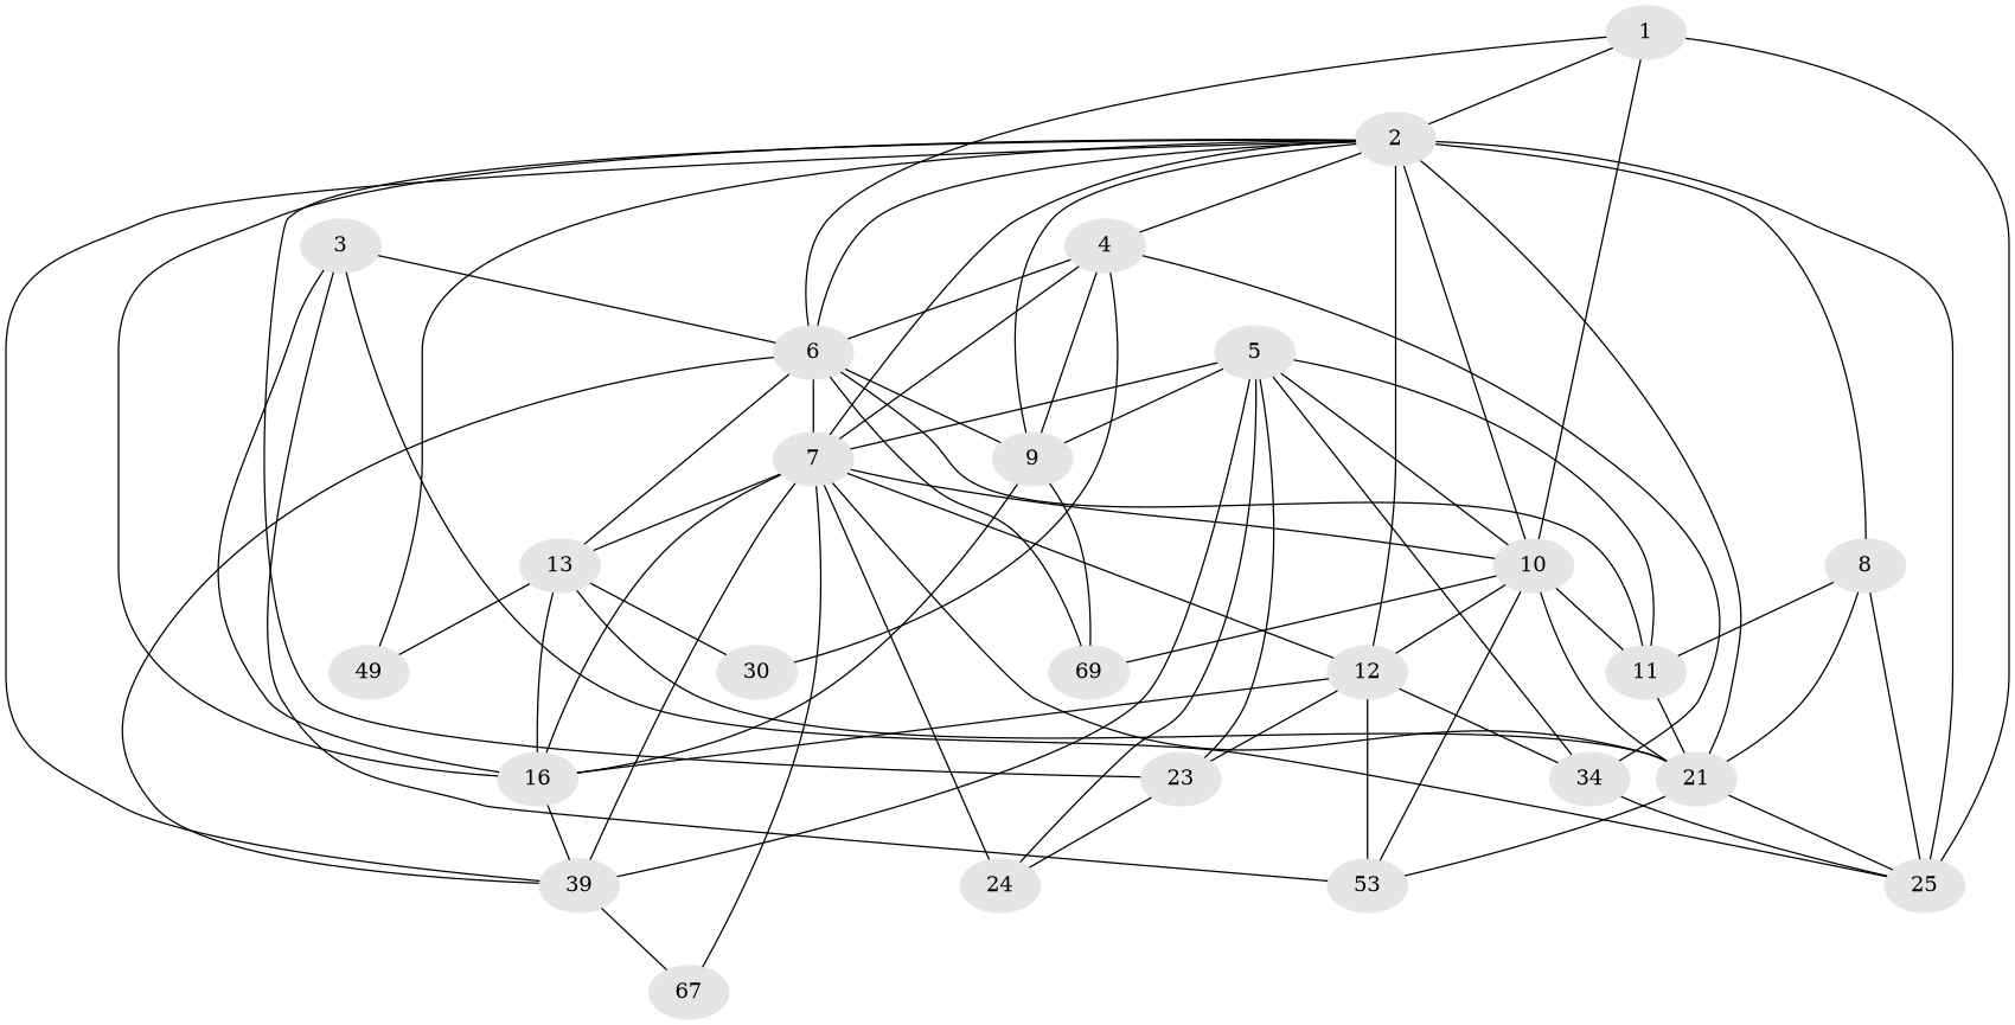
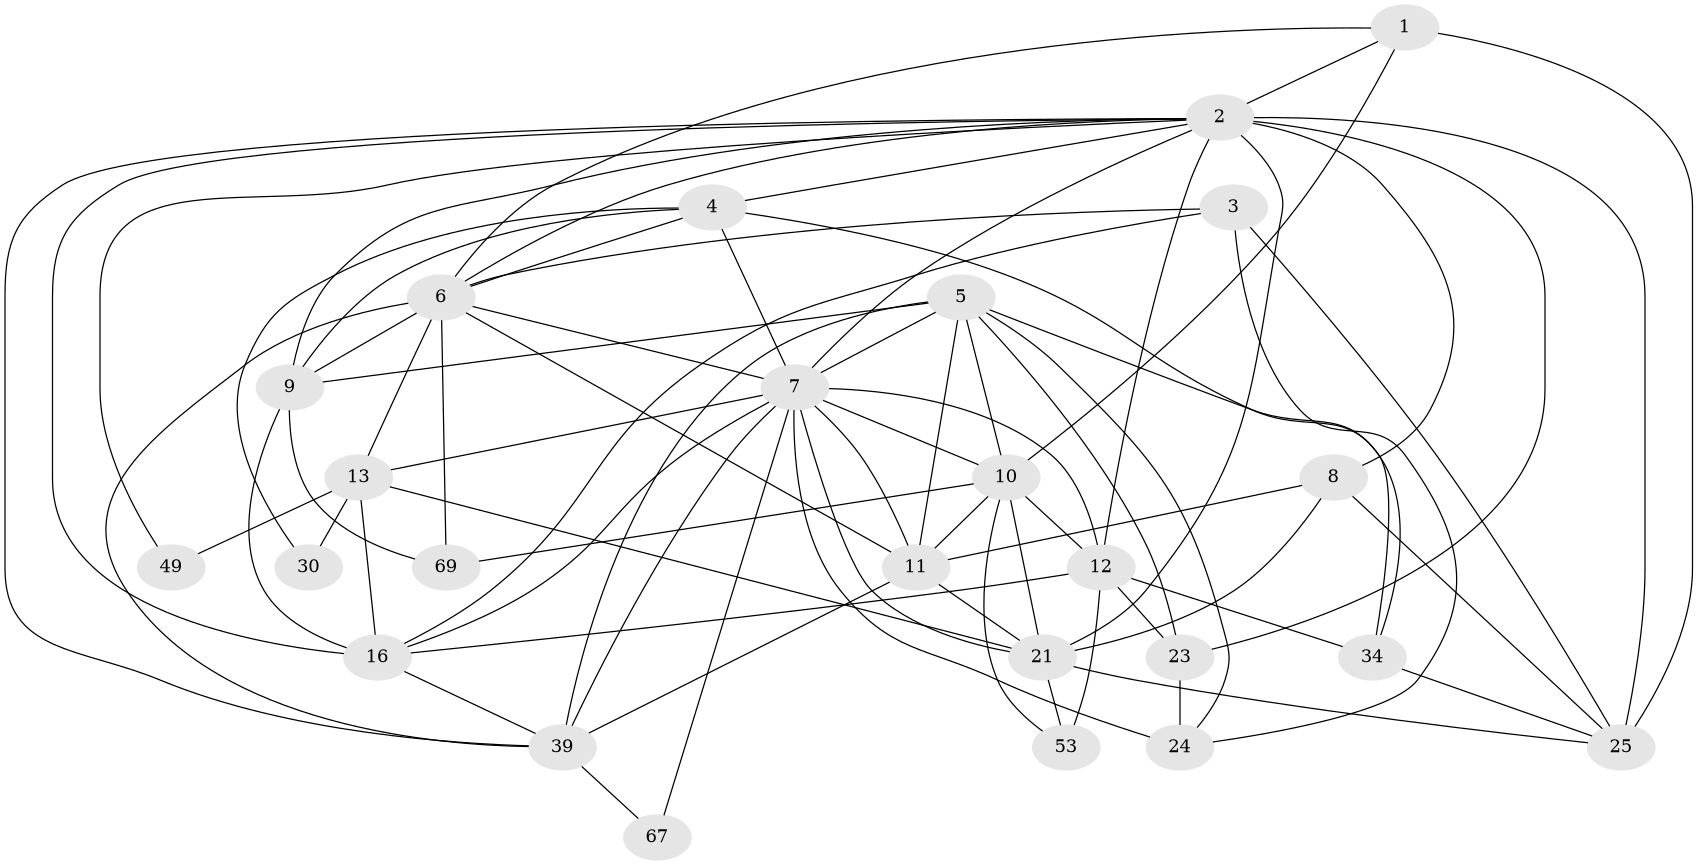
  graph {
    node [color=gray90 style=filled]
    1 [super="+56"]
    2 [super="+50+28+36+20"]
    6 [super="+26+15"]
    10 [super="+37+61"]
    n5 [label=25 super="+63"]
    4 [super="+19+71"]
    7 [super="+65+33+17+32"]
    8 [super="+51"]
    9 [super="+29"]
    12 [super="+27+46"]
    16 [super="+38+41"]
    21 [super="+57+22+45+43"]
    23
    39 [super="+70"]
    49
    11 [super="+18+72+42"]
    13 [super="+14+44+48"]
    69
    53 [super="+66"]
    30
    34 [super="+35"]
    24 [super="+62"]
    67
    3 [super="+52"]
    5 [super="+25+73+59"]
    1 -- 2
    1 -- 6
    1 -- 10
    1 -- n5
    2 -- 6
-   2 -- 10
    2 -- n5 [weight=3]
    2 -- 4
    2 -- 7
    2 -- 8 [weight=2]
    2 -- 9
    2 -- 12
    2 -- 16 [weight=2]
    2 -- 21 [weight=2]
    2 -- 23
    2 -- 39
    2 -- 49
    6 -- 7
    6 -- 9
    6 -- 39
    6 -- 11
    6 -- 13
    6 -- 69
    10 -- 12
    10 -- 21 [weight=2]
    10 -- 11 [weight=3]
    10 -- 69
    10 -- 53
    4 -- 6
    4 -- 7
    4 -- 9
    4 -- 30
    4 -- 34
    7 -- 10
    7 -- 12 [weight=2]
    7 -- 16
    7 -- 21
    7 -- 39
+   7 -- 11
    7 -- 13
    7 -- 24 [weight=2]
    7 -- 67
    8 -- n5
    8 -- 21
    8 -- 11
    9 -- 16 [weight=2]
    9 -- 69
    12 -- 16
    12 -- 23
    12 -- 53 [weight=2]
    12 -- 34
    16 -- 39
    21 -- n5
    21 -- 53
    23 -- 24
    39 -- 67
    11 -- 21
+   11 -- 39
    13 -- 16
    13 -- 21
    13 -- 49 [weight=2]
    13 -- 30
    34 -- n5
    3 -- 6
    3 -- n5
    3 -- 16
-   3 -- 53
+   3 -- 24
    5 -- 10
    5 -- 7
    5 -- 9
    5 -- 23
    5 -- 39
    5 -- 11
    5 -- 34
    5 -- 24
  }
